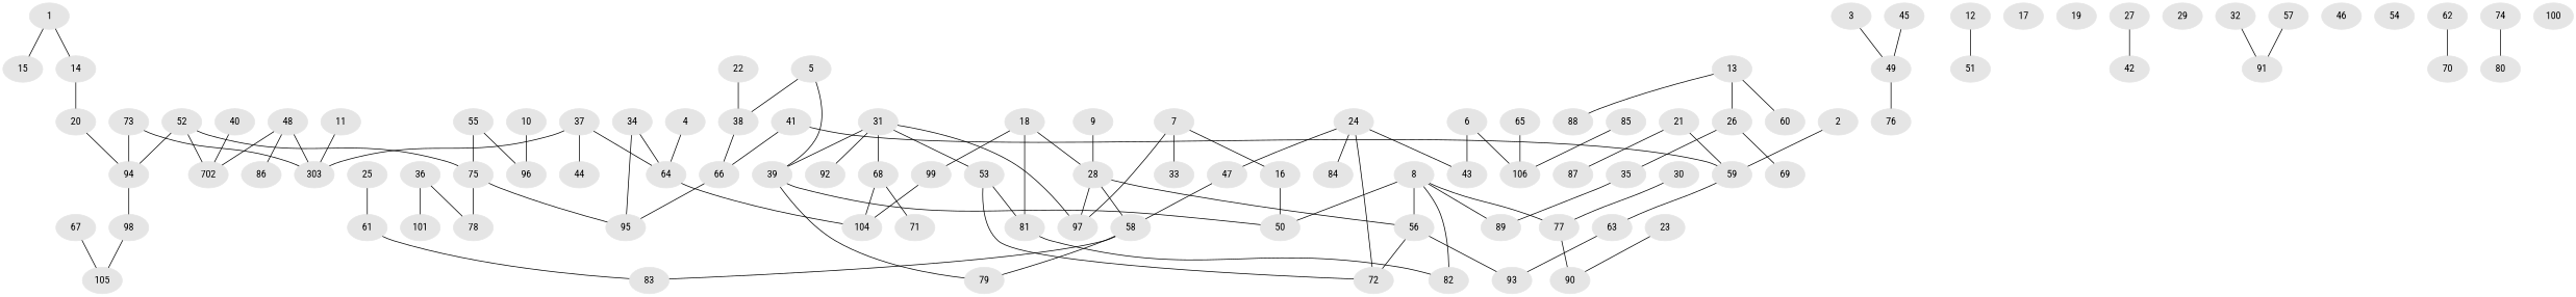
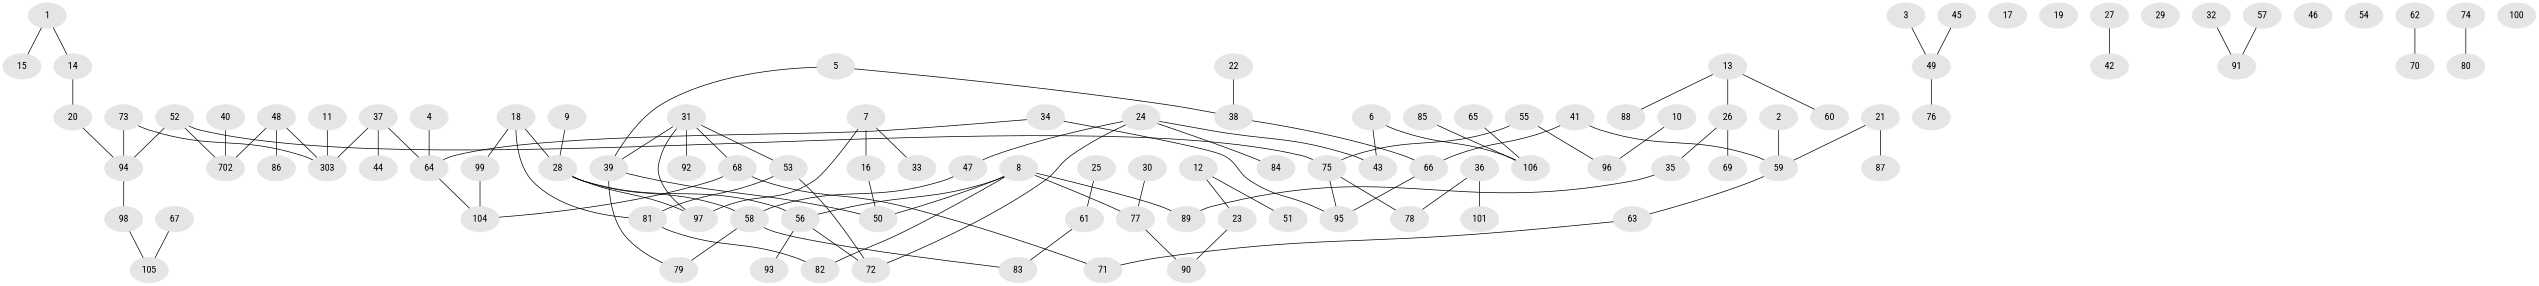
  graph {
    fontname="Roboto Condensed"
    node [color=gray90 fontname="Roboto Condensed" style=filled]
    edge [fontname="Roboto Condensed"]
    1
    14
    15
    20
    2
    59
    63
    3
    49
    76
    4
    64
    104
    5
    38
    39
    66
    50
    79
    6
    43
    106
    7
    16
    33
    97
    8
    56
    77
    82
    89
    72
    93
    90
    9
    28
    58
    10
    96
    n40 [label=303]
    11
    12
    23
    51
    13
    26
    60
    88
    35
    69
    94
    17
    18
    81
    99
    19
    98
    21
    87
    22
    24
    47
    84
    25
    61
    83
    27
    42
    29
    30
    31
    53
    68
    92
    71
    32
    91
    34
    95
    36
    78
    101
    37
    44
    n85 [label=702]
    40
    41
    45
    46
    48
    86
    52
    75
    54
    55
    57
    62
    70
    65
    67
    105
    73
    74
    80
    85
    100
    1 -- 14
    1 -- 15
    14 -- 20
    20 -- 94
    2 -- 59
    59 -- 63
-   63 -- 93
+   63 -- 71
    3 -- 49
    49 -- 76
    4 -- 64
    64 -- 104
    5 -- 38
    5 -- 39
    38 -- 66
    39 -- 50
    39 -- 79
    66 -- 95
    6 -- 43
    6 -- 106
    7 -- 16
    7 -- 33
    7 -- 97
    16 -- 50
    8 -- 50
    8 -- 56
    8 -- 77
    8 -- 82
    8 -- 89
    56 -- 72
    56 -- 93
    77 -- 90
    9 -- 28
    28 -- 97
    28 -- 56
    28 -- 58
    58 -- 79
    58 -- 83
    10 -- 96
    11 -- n40
+   12 -- 23
    12 -- 51
    23 -- 90
    13 -- 26
    13 -- 60
    13 -- 88
    26 -- 35
    26 -- 69
    35 -- 89
    94 -- 98
    18 -- 28
    18 -- 81
    18 -- 99
    81 -- 82
    99 -- 104
    98 -- 105
    21 -- 59
    21 -- 87
    22 -- 38
    24 -- 43
    24 -- 72
    24 -- 47
    24 -- 84
    47 -- 58
    25 -- 61
    61 -- 83
    27 -- 42
    30 -- 77
    31 -- 39
    31 -- 97
    31 -- 53
    31 -- 68
    31 -- 92
    53 -- 72
    53 -- 81
    68 -- 104
    68 -- 71
    32 -- 91
    34 -- 64
    34 -- 95
    36 -- 78
    36 -- 101
    37 -- 64
    37 -- n40
    37 -- 44
    40 -- n85
    41 -- 59
    41 -- 66
    45 -- 49
    48 -- n40
    48 -- n85
    48 -- 86
    52 -- 94
    52 -- n85
    52 -- 75
    75 -- 95
    75 -- 78
    55 -- 96
    55 -- 75
    57 -- 91
    62 -- 70
    65 -- 106
    67 -- 105
    73 -- n40
    73 -- 94
    74 -- 80
    85 -- 106
  }
